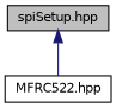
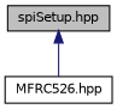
  digraph {
    node [color=black fontname=Helvetica fontsize=10 shape=record style=filled]
    n1 [fillcolor=grey75 fontcolor=black height=0.2 label="spiSetup.hpp" width=0.4]
-   n2 [fillcolor=white height=0.2 label="MFRC522.hpp" width=0.4]
+   n2 [fillcolor=white height=0.2 label="MFRC526.hpp" width=0.4]
    n1 -> n2 [color=midnightblue dir=back fontname=Helvetica fontsize=10 labelfontname=Helvetica labelfontsize=10 style=solid]
  }
